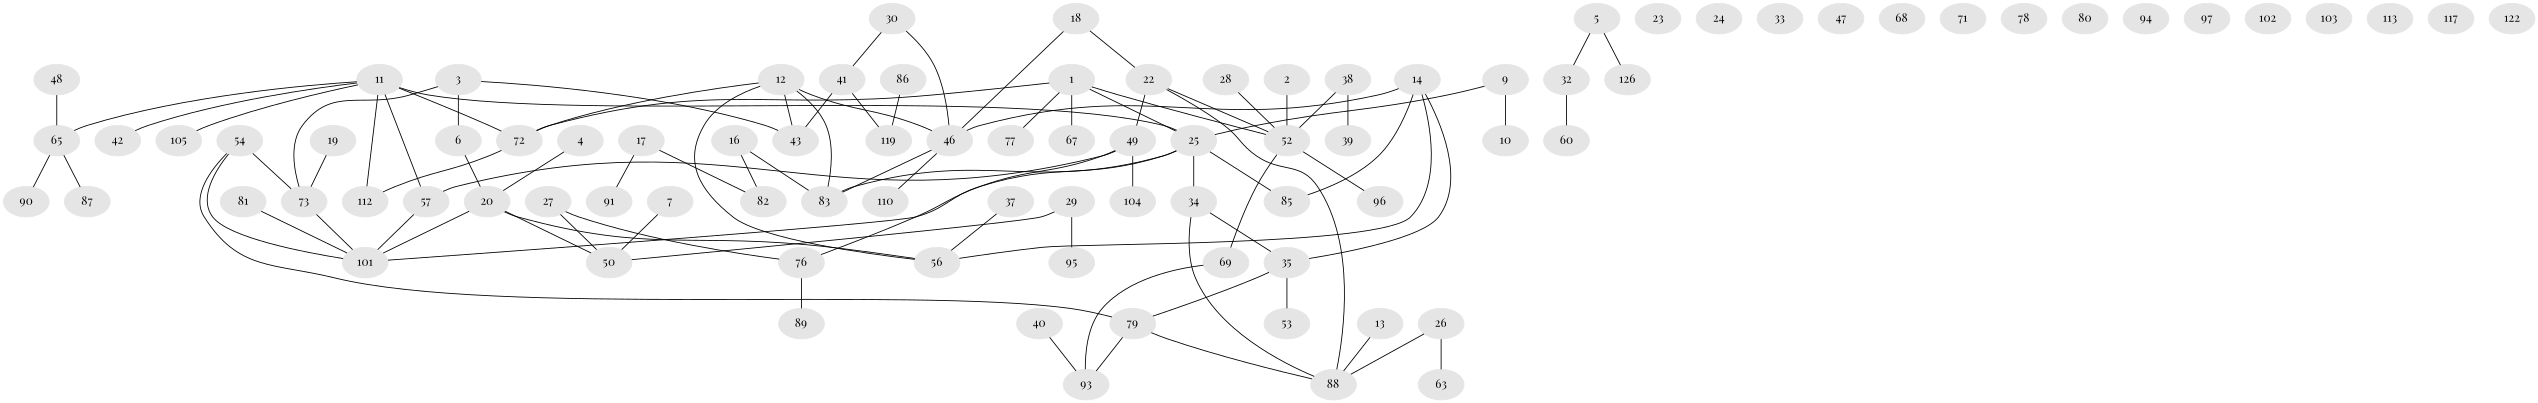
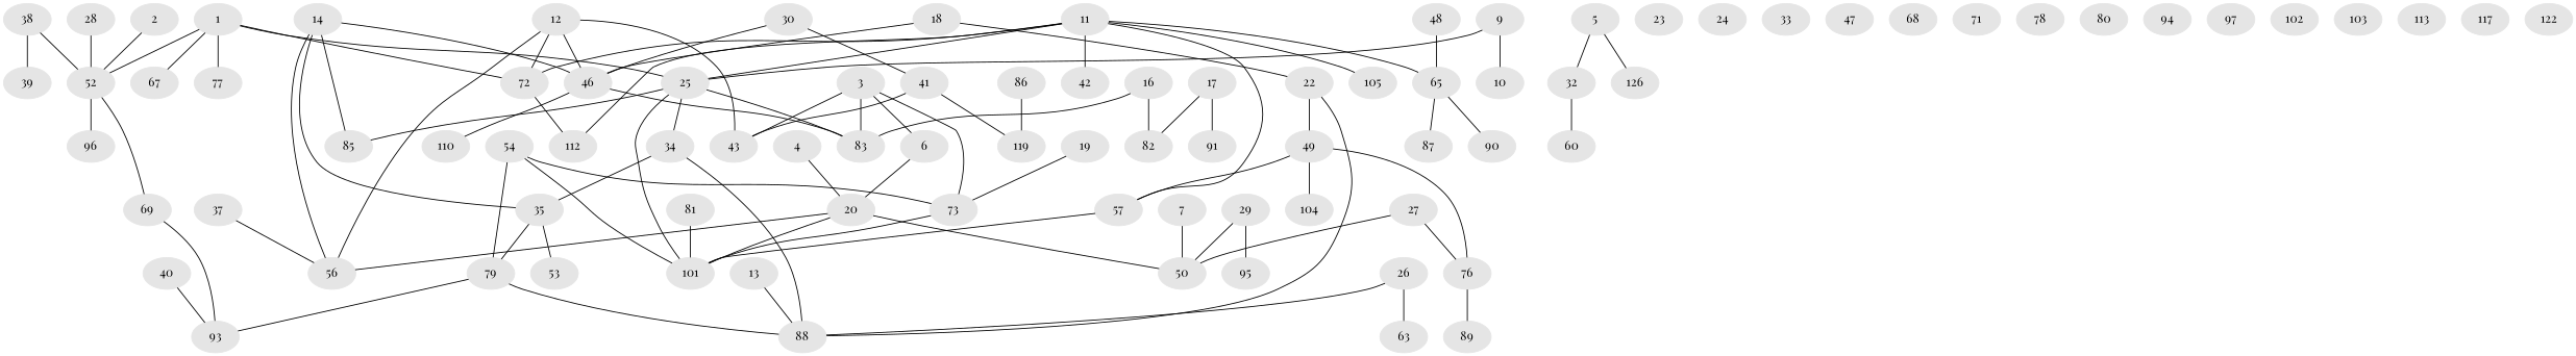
  graph {
    fontname="Playfair Display"
    node [color=gray90 fontname="Playfair Display" style=filled]
    edge [fontname="Playfair Display"]
    1 [super="+84"]
    25 [super="+36"]
    52 [super="+58"]
    67
    72
    77 [super="+120"]
    83 [super="+98"]
    85
    101 [super="+121"]
    34
    69 [super="+115"]
    96
    112
    2 [super="+66"]
    3 [super="+44"]
    6 [super="+15"]
    43 [super="+99"]
    73 [super="+75"]
    20 [super="+59"]
    4 [super="+21"]
    50 [super="+61"]
    56 [super="+107"]
    5 [super="+74"]
    32
    126
    60
    7
    49 [super="+51"]
    57
    76 [super="+114"]
    104
    10 [super="+123"]
    9
    11 [super="+45"]
    42 [super="+55"]
    65
    105
    87 [super="+131"]
    90
    12 [super="+70"]
    46 [super="+92"]
    110
    88 [super="+116"]
    13
    14 [super="+100"]
    35 [super="+129"]
    53
    79 [super="+124"]
    16
    82
    17 [super="+127"]
    91
    22 [super="+31"]
    18
    19
    23 [super="+64"]
    24
    26 [super="+111"]
    63 [super="+128"]
    27 [super="+108"]
    89
    28 [super="+106"]
    29
    95
    41 [super="+118"]
    119
    30
    33
    93 [super="+130"]
    37
    38
    39
    40
    47
    48 [super="+109"]
    54
    68
    71
    78
    80
    81
    86
    94
    97
    102 [super="+125"]
    103
    113
    117
    122
    1 -- 25
    1 -- 52
    1 -- 67
    1 -- 72
    1 -- 77
    25 -- 83
    25 -- 85
    25 -- 101
    25 -- 34
    52 -- 69
    52 -- 96
    72 -- 112
    34 -- 88
    34 -- 35
    69 -- 93
    2 -- 52
-   12 -- 83
+   3 -- 83
    3 -- 6
    3 -- 43
    3 -- 73
    6 -- 20
    73 -- 101
    20 -- 101
    20 -- 50
    20 -- 56
    4 -- 20
    5 -- 32
    5 -- 126
    32 -- 60
    7 -- 50
    49 -- 57
    49 -- 76
    49 -- 104
    57 -- 101
    76 -- 89
    9 -- 25
    9 -- 10 [weight=2]
    11 -- 25
    11 -- 72
    11 -- 112
    11 -- 57
    11 -- 42
    11 -- 65
    11 -- 105
    65 -- 87
    65 -- 90
    12 -- 72
    12 -- 43
    12 -- 56
    12 -- 46
    46 -- 83
    46 -- 110
    13 -- 88
    14 -- 85
    14 -- 56
    14 -- 46
    14 -- 35
    35 -- 53
    35 -- 79
    79 -- 88
    79 -- 93
    16 -- 83
    16 -- 82
    17 -- 82
    17 -- 91
-   22 -- 52
    22 -- 49
    22 -- 88
    18 -- 46
    18 -- 22
    19 -- 73
    26 -- 88
    26 -- 63
    27 -- 50
    27 -- 76
    28 -- 52
    29 -- 50
    29 -- 95
    41 -- 43
    41 -- 119
    30 -- 46
    30 -- 41
    37 -- 56
    38 -- 52
    38 -- 39
    40 -- 93
    48 -- 65
    54 -- 101
    54 -- 73
    54 -- 79
    81 -- 101
    86 -- 119
  }
